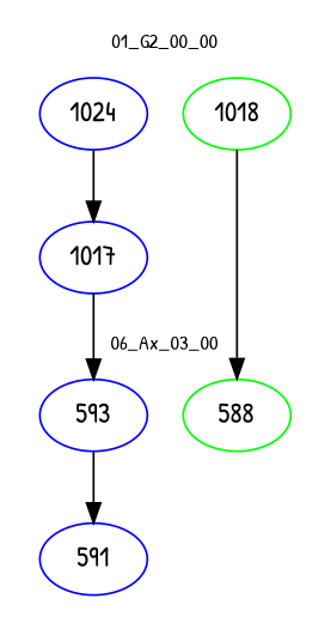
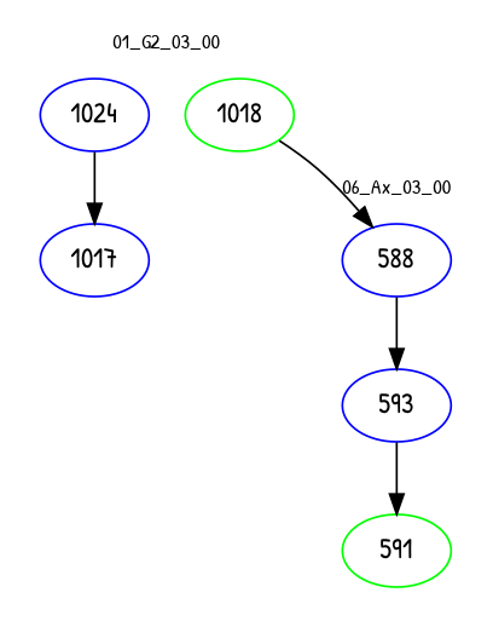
  digraph {
    fontname="Patrick Hand"
    node [color=blue fontname="Patrick Hand"]
    edge [color=black fontname="Patrick Hand"]
-   n1 [color=green label=588]
+   n1 [label=588]
    n2 [label=593]
-   n3 [label=591]
+   n3 [color=green label=591]
    n4 [color=green label=1018]
    n5 [label=1024]
    n6 [label=1017]
    subgraph cluster_1 {
      color=white
      fontsize=10
      label="06_Ax_03_00"
      n1
      n2
      n3
    }
    subgraph cluster_2 {
      color=white
      fontsize=10
-     label="01_G2_00_00"
+     label="01_G2_03_00"
      n4
      n5
      n6
    }
-   n6 -> n2
+   n1 -> n2
    n2 -> n3
    n4 -> n1
    n5 -> n6
  }
